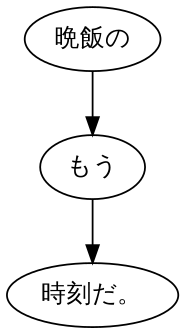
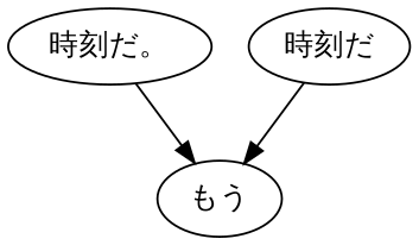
  digraph {
    n1 [label="もう"]
    n2 [label="時刻だ。"]
-   n3 [label="晩飯の"]
-   n1 -> n2
+   n3 [label="時刻だ"]
+   n2 -> n1
    n3 -> n1
  }
